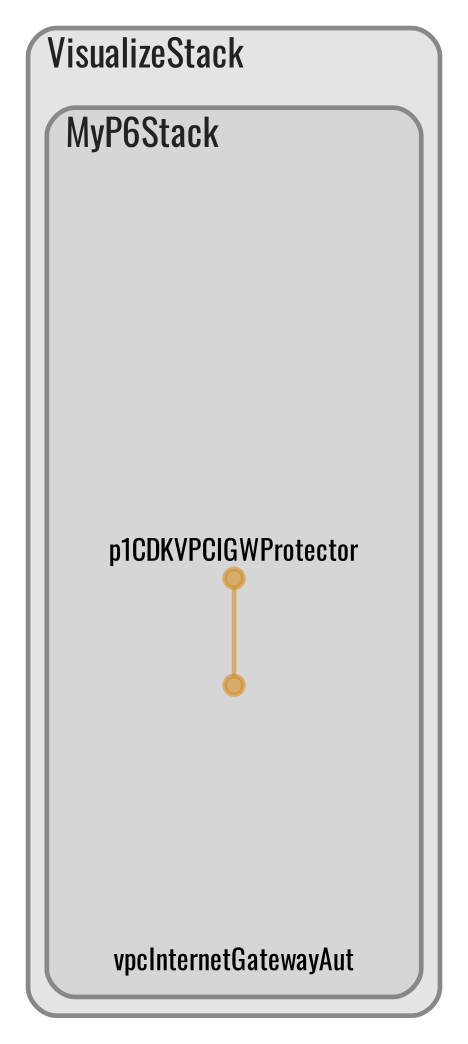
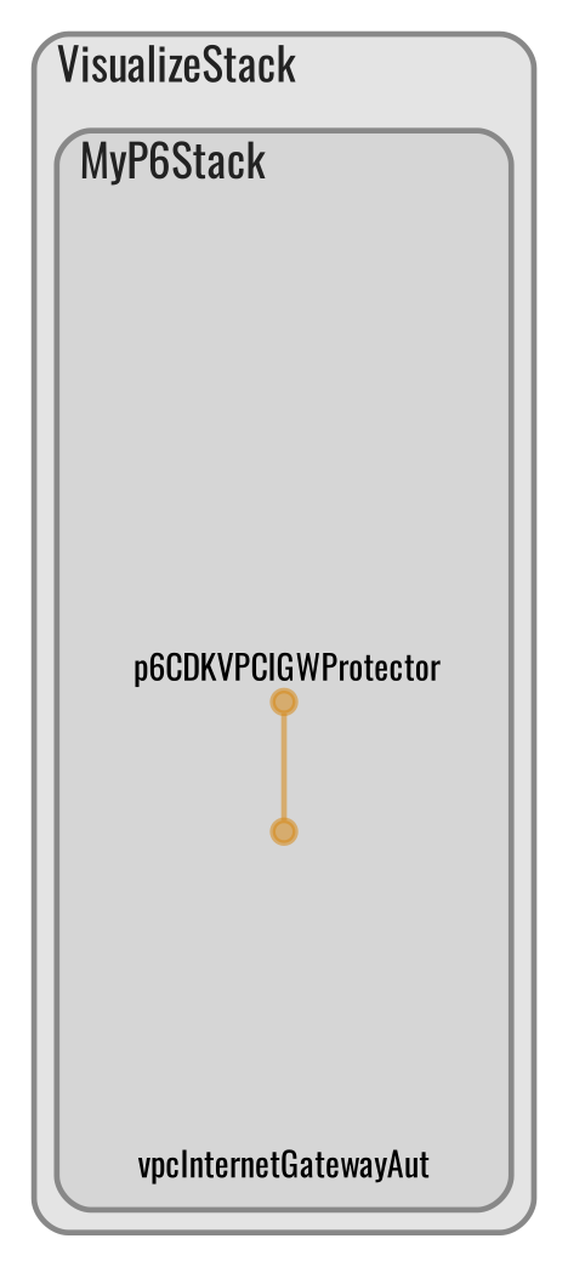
  digraph {
    compound=true
    fontcolor="#222222"
    fontname=Oswald
    fontsize=15
    nodesep=0.60
    rankdir=BT
    ranksep=0.75
    splines=ortho
    node [fixedsize=true fontname=Oswald fontsize=12 labelloc=b margin=8 penwidth=0 shape="node" style=rounded]
-   n1 [height=2.266 label=p1CDKVPCIGWProtector width=2]
+   n1 [height=2.266 label=" p6CDKVPCIGWProtector" width=2]
    n2 [height=1.682 label="\nvpcInternetGatewayAut" width=1.2]
    subgraph sub_1 {
      subgraph cluster_2 {
        fillcolor="#e4e4e4"
        fontsize=16
        label=VisualizeStack
        labeljust=l
        labelloc=b
        pencolor="#888888"
        penwidth=2
        style="filled,rounded"
        subgraph cluster_3 {
          fillcolor="#d6d6d6"
          fontsize=16
          label=MyP6Stack
          labeljust=l
          labelloc=b
          pencolor="#888888"
          penwidth=2
          style="filled,rounded"
          n1
          n2
        }
      }
    }
    n2 -> n1 [arrowhead=dot arrowtail=dot color="#D5871488" dir=both penwidth=2 fontname=Oswald]
  }
